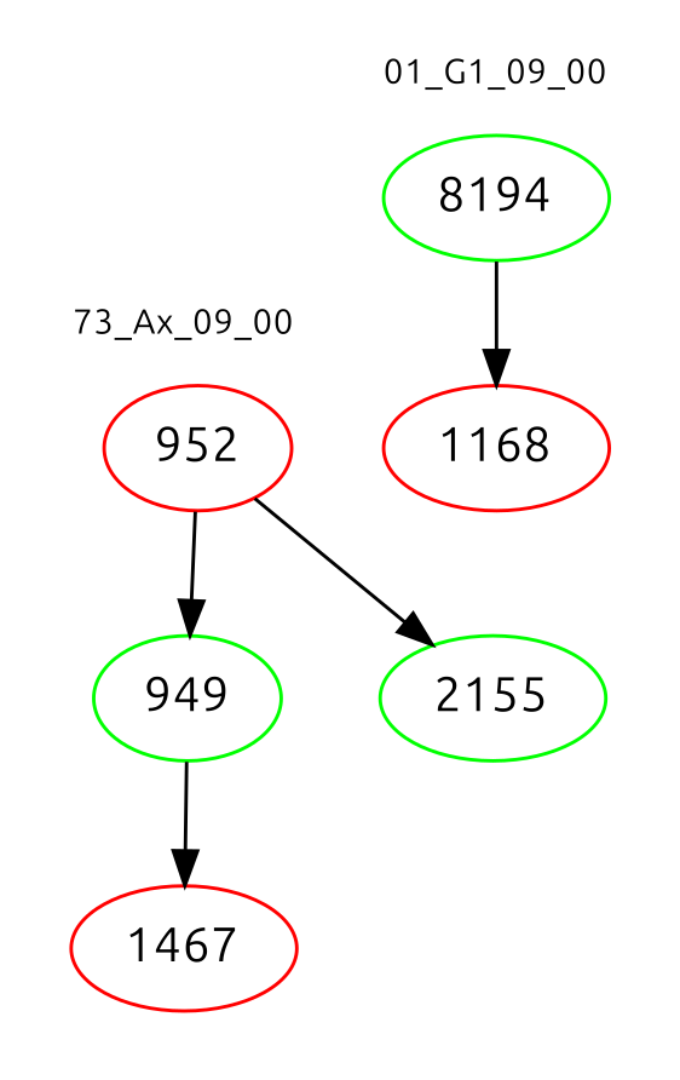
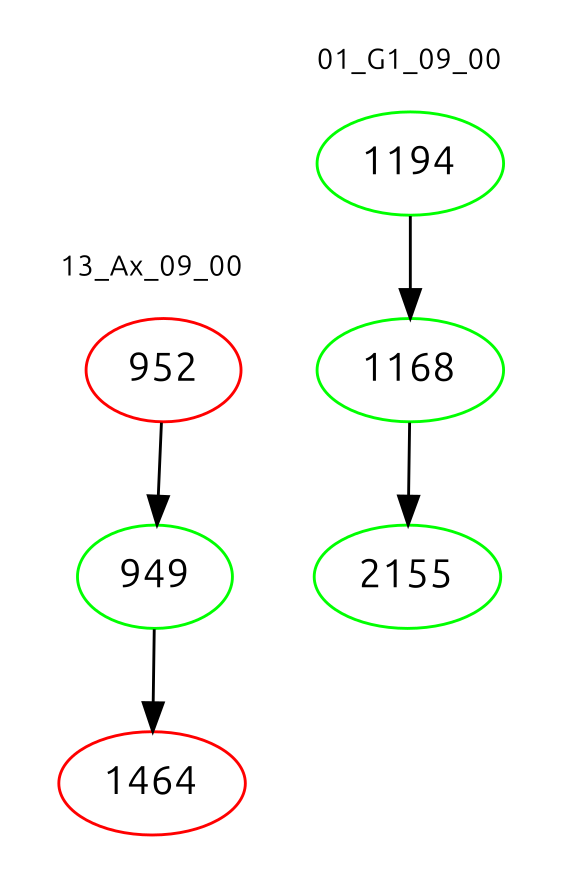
  digraph {
    fontname=Ubuntu
    node [color=green fontname=Ubuntu]
    edge [color=black fontname=Ubuntu]
    n1 [color=red label=952]
    n2 [label=949]
-   n3 [color=red label=1467]
-   n4 [label=8194]
-   n5 [color=red label=1168]
+   n3 [color=red label=1464]
+   n4 [label=1194]
+   n5 [label=1168]
    n6 [label=2155]
    subgraph cluster_1 {
      color=white
      fontsize=10
-     label="73_Ax_09_00"
+     label="13_Ax_09_00"
      n1
      n2
      n3
    }
    subgraph cluster_2 {
      color=white
      fontsize=10
      label="01_G1_09_00"
      n4
      n5
      n6
    }
    n1 -> n2
    n2 -> n3
    n4 -> n5
-   n1 -> n6
+   n5 -> n6
  }
